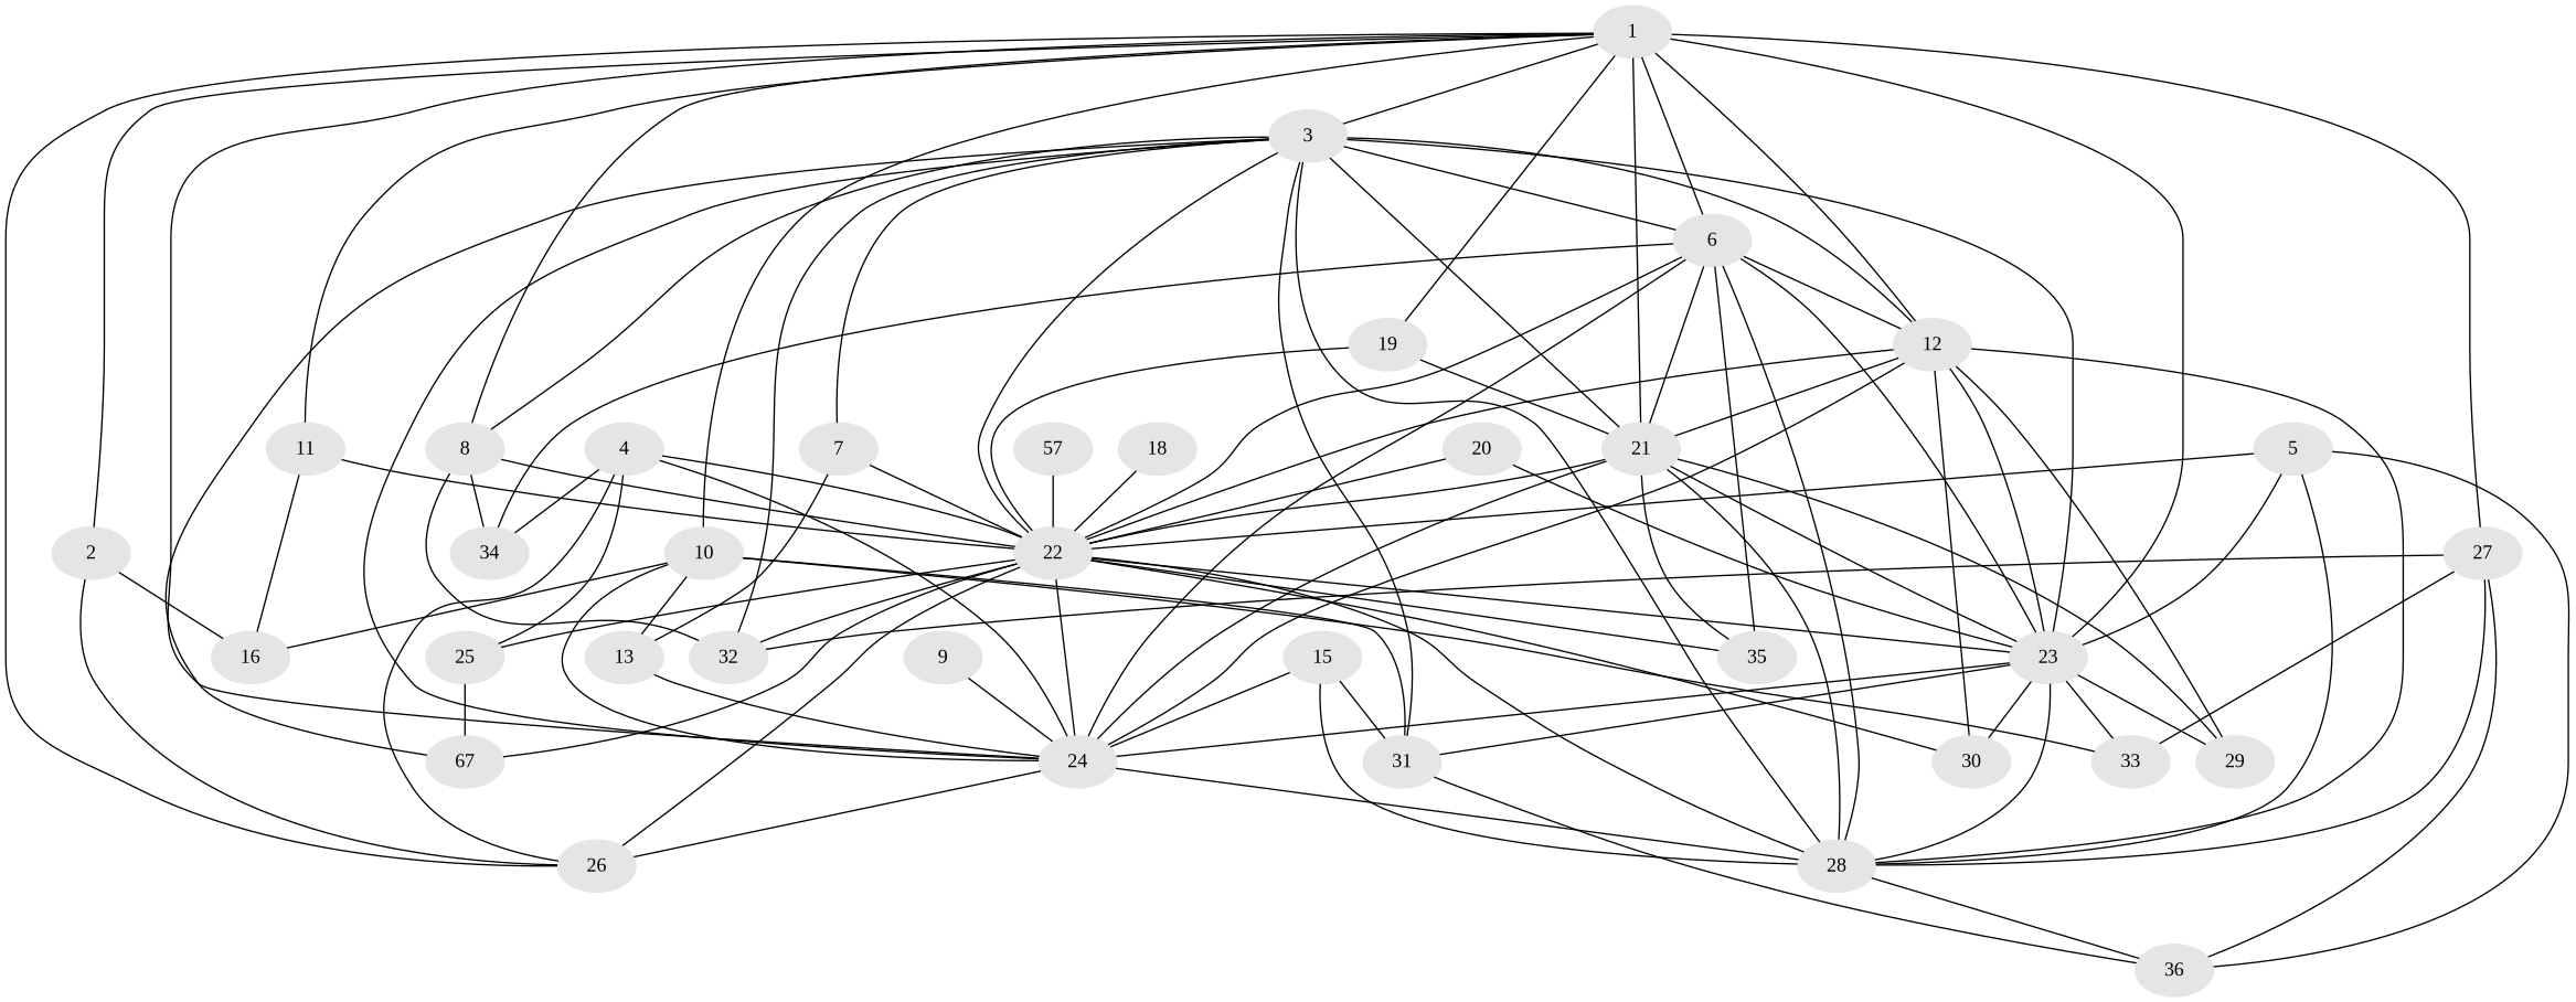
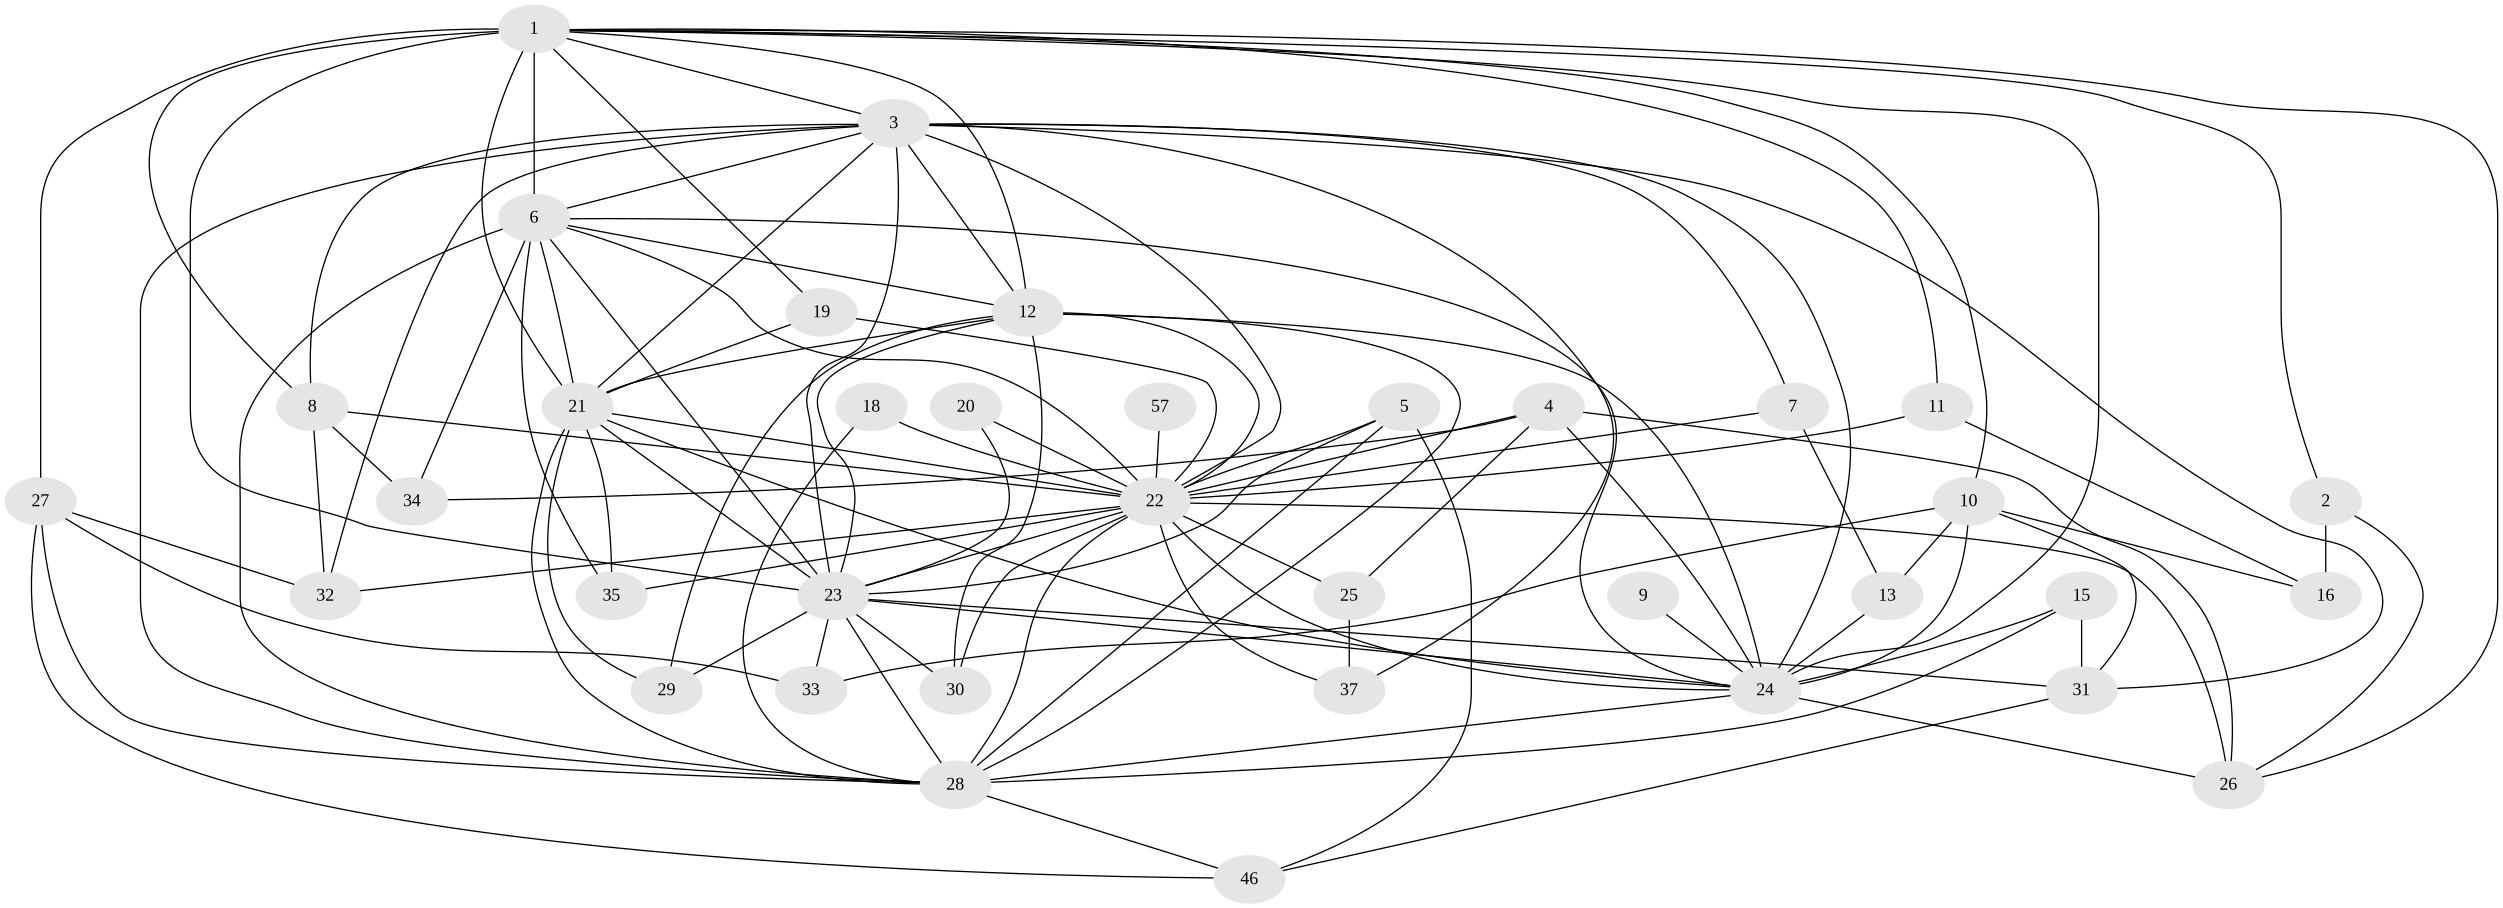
  graph {
    fontname="Liberation Serif"
    node [color=gray90 fontname="Liberation Serif" style=filled]
    edge [fontname="Liberation Serif" weight=1.0]
    1
    2
    3
    6
    8
    10
    11
    12
    19
    21
    23
    24
    26
    27
    16
    22
    28
    7
    31
    32
-   37 [label=67]
+   37
    34
    35
    13
    33
    29
    30
    25
-   36
+   36 [label=46]
    4
    5
    9
    15
    n34 [label=57]
    18
    20
    1 -- 2
    1 -- 3 [weight=2.0]
    1 -- 6 [weight=3.0]
    1 -- 8
    1 -- 10
    1 -- 11
    1 -- 12 [weight=2.0]
    1 -- 19
    1 -- 21 [weight=3.0]
    1 -- 23 [weight=4.0]
    1 -- 24 [weight=2.0]
    1 -- 26
    1 -- 27
    2 -- 26
    2 -- 16
    3 -- 6
    3 -- 8
    3 -- 12 [weight=3.0]
    3 -- 21 [weight=2.0]
    3 -- 23
    3 -- 24
    3 -- 22 [weight=2.0]
    3 -- 28 [weight=2.0]
    3 -- 7
    3 -- 31
    3 -- 32
    3 -- 37
    6 -- 12
    6 -- 21
    6 -- 23
    6 -- 24
    6 -- 22
    6 -- 28
    6 -- 34
    6 -- 35
    8 -- 22
    8 -- 32
    8 -- 34
    10 -- 24
    10 -- 16
    10 -- 31
    10 -- 13
    10 -- 33
    11 -- 16
    11 -- 22
    12 -- 21
    12 -- 23
    12 -- 24 [weight=2.0]
    12 -- 22
    12 -- 28
    12 -- 29
    12 -- 30
    19 -- 21
    19 -- 22
    21 -- 23
    21 -- 24
    21 -- 22
    21 -- 28
    21 -- 35
    21 -- 29
    23 -- 24
    23 -- 28
    23 -- 31
    23 -- 33
    23 -- 29
    23 -- 30
    24 -- 26
    24 -- 28 [weight=2.0]
    27 -- 28
    27 -- 32
    27 -- 33
    27 -- 36
    22 -- 23
    22 -- 24
    22 -- 26 [weight=2.0]
    22 -- 28
    22 -- 32
    22 -- 37
    22 -- 35
    22 -- 30
    22 -- 25
    28 -- 36
    7 -- 22
    7 -- 13
    31 -- 36
    13 -- 24
    25 -- 37
    4 -- 24
    4 -- 26
    4 -- 22
    4 -- 34
    4 -- 25
    5 -- 23
    5 -- 22
    5 -- 28
    5 -- 36
    9 -- 24
    15 -- 24
    15 -- 28
    15 -- 31
    n34 -- 22
    18 -- 22
+   18 -- 28
    20 -- 23
    20 -- 22
  }
